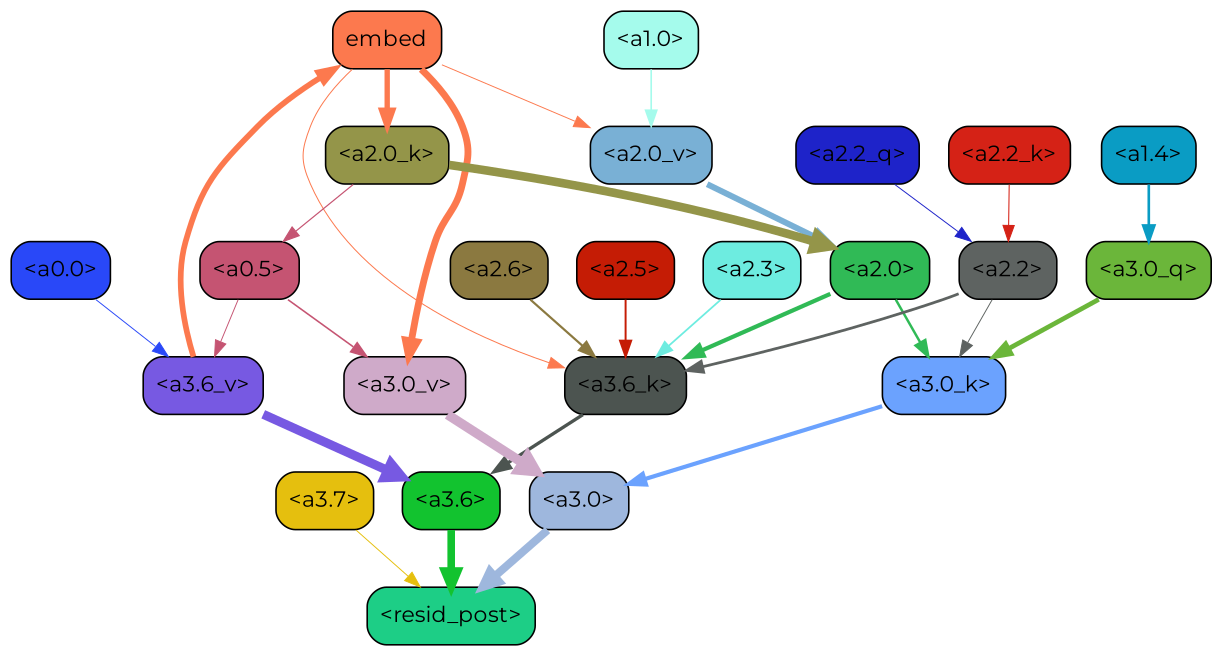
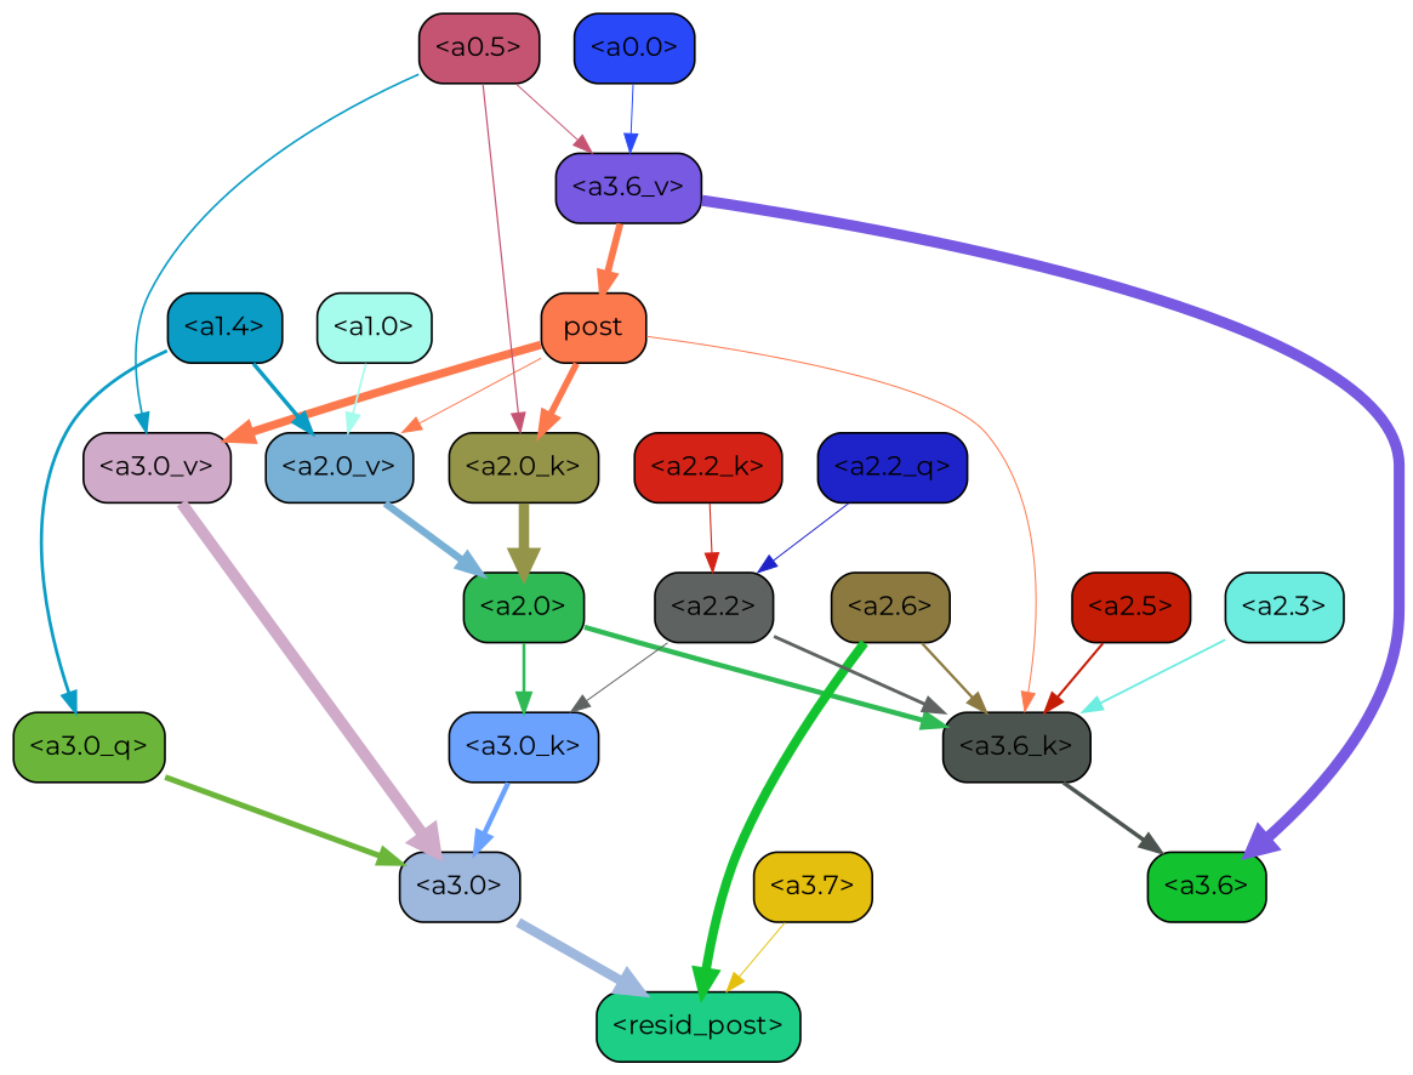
  strict digraph {
    fontname=Montserrat
    splines=true
    node [color=black fontname=Montserrat shape=box style="filled, rounded"]
    edge [color="#fc794e" fontname=Montserrat penwidth=0.6]
    "<a3.7>" [fillcolor="#e5bf0e"]
    "<resid_post>" [fillcolor="#1dce86"]
    "<a3.6>" [fillcolor="#12c32f"]
    "<a3.0>" [fillcolor="#9eb7dd"]
    "<a3.0_q>" [fillcolor="#6bb63a"]
    "<a3.6_k>" [fillcolor="#4c5450"]
    "<a3.0_k>" [fillcolor="#6ba2fe"]
    "<a3.6_v>" [fillcolor="#7759e2"]
-   embed [fillcolor="#fc794e"]
+   embed [fillcolor="#fc794e" label=post]
    "<a3.0_v>" [fillcolor="#cfaac9"]
    "<a2.0>" [fillcolor="#30ba56"]
    "<a1.4>" [fillcolor="#0a9cc4"]
    "<a2.0_v>" [fillcolor="#79b0d5"]
    "<a2.6>" [fillcolor="#8b7940"]
    "<a2.5>" [fillcolor="#c51c05"]
    "<a2.3>" [fillcolor="#6dece0"]
    "<a2.2>" [fillcolor="#5e6361"]
    "<a2.0_k>" [fillcolor="#949549"]
    "<a0.5>" [fillcolor="#c55472"]
    "<a0.0>" [fillcolor="#2948f8"]
    "<a2.2_q>" [fillcolor="#1e23c9"]
    "<a2.2_k>" [fillcolor="#d52216"]
    "<a1.0>" [fillcolor="#a5fbec"]
    "<a3.7>" -> "<resid_post>" [color="#e5bf0e"]
-   "<a3.6>" -> "<resid_post>" [color="#12c32f" penwidth=4.748674273490906]
+   "<a2.6>" -> "<resid_post>" [color="#12c32f" penwidth=4.748674273490906]
    "<a3.0>" -> "<resid_post>" [color="#9eb7dd" penwidth=5.004031300544739]
-   "<a3.0_q>" -> "<a3.0_k>" [color="#6bb63a" penwidth=2.95696559548378]
+   "<a3.0_q>" -> "<a3.0>" [color="#6bb63a" penwidth=2.95696559548378]
    "<a3.6_k>" -> "<a3.6>" [color="#4c5450" penwidth=2.086437076330185]
    "<a3.0_k>" -> "<a3.0>" [color="#6ba2fe" penwidth=2.5988530814647675]
    "<a3.6_v>" -> "<a3.6>" [color="#7759e2" penwidth=5.669987380504608]
    "<a3.6_v>" -> embed [penwidth=3.56406831741333]
    embed -> "<a3.6_k>" [penwidth=0.6229734420776367]
    embed -> "<a3.0_v>" [penwidth=4.293717980384827]
    embed -> "<a2.0_v>"
    embed -> "<a2.0_k>" [penwidth=3.348647713661194]
    "<a3.0_v>" -> "<a3.0>" [color="#cfaac9" penwidth=5.9515902400016785]
    "<a2.0>" -> "<a3.6_k>" [color="#30ba56" penwidth=2.6423546075820923]
    "<a2.0>" -> "<a3.0_k>" [color="#30ba56" penwidth=1.5482127666473389]
    "<a1.4>" -> "<a3.0_q>" [color="#0a9cc4" penwidth=1.6541699171066284]
+   "<a1.4>" -> "<a2.0_v>" [color="#0a9cc4" penwidth=2.048949420452118]
    "<a2.0_v>" -> "<a2.0>" [color="#79b0d5" penwidth=3.76983106136322]
    "<a2.6>" -> "<a3.6_k>" [color="#8b7940" penwidth=1.3718644380569458]
    "<a2.5>" -> "<a3.6_k>" [color="#c51c05" penwidth=1.231603980064392]
    "<a2.3>" -> "<a3.6_k>" [color="#6dece0" penwidth=1.1117559671401978]
    "<a2.2>" -> "<a3.6_k>" [color="#5e6361" penwidth=1.7315057516098022]
    "<a2.2>" -> "<a3.0_k>" [color="#5e6361"]
    "<a2.0_k>" -> "<a2.0>" [color="#949549" penwidth=5.364346981048584]
    "<a0.5>" -> "<a3.6_v>" [color="#c55472"]
-   "<a0.5>" -> "<a3.0_v>" [color="#c55472" penwidth=0.9916514158248901]
-   "<a2.0_k>" -> "<a0.5>" [color="#c55472" penwidth=0.7479127645492554]
+   "<a0.5>" -> "<a3.0_v>" [color="#0a9cc4" penwidth=0.9916514158248901]
+   "<a0.5>" -> "<a2.0_k>" [color="#c55472" penwidth=0.7479127645492554]
    "<a0.0>" -> "<a3.6_v>" [color="#2948f8"]
    "<a2.2_q>" -> "<a2.2>" [color="#1e23c9" penwidth=0.6068362593650818]
    "<a2.2_k>" -> "<a2.2>" [color="#d52216" penwidth=0.6648573875427246]
    "<a1.0>" -> "<a2.0_v>" [color="#a5fbec" penwidth=1.0333166718482971]
  }
